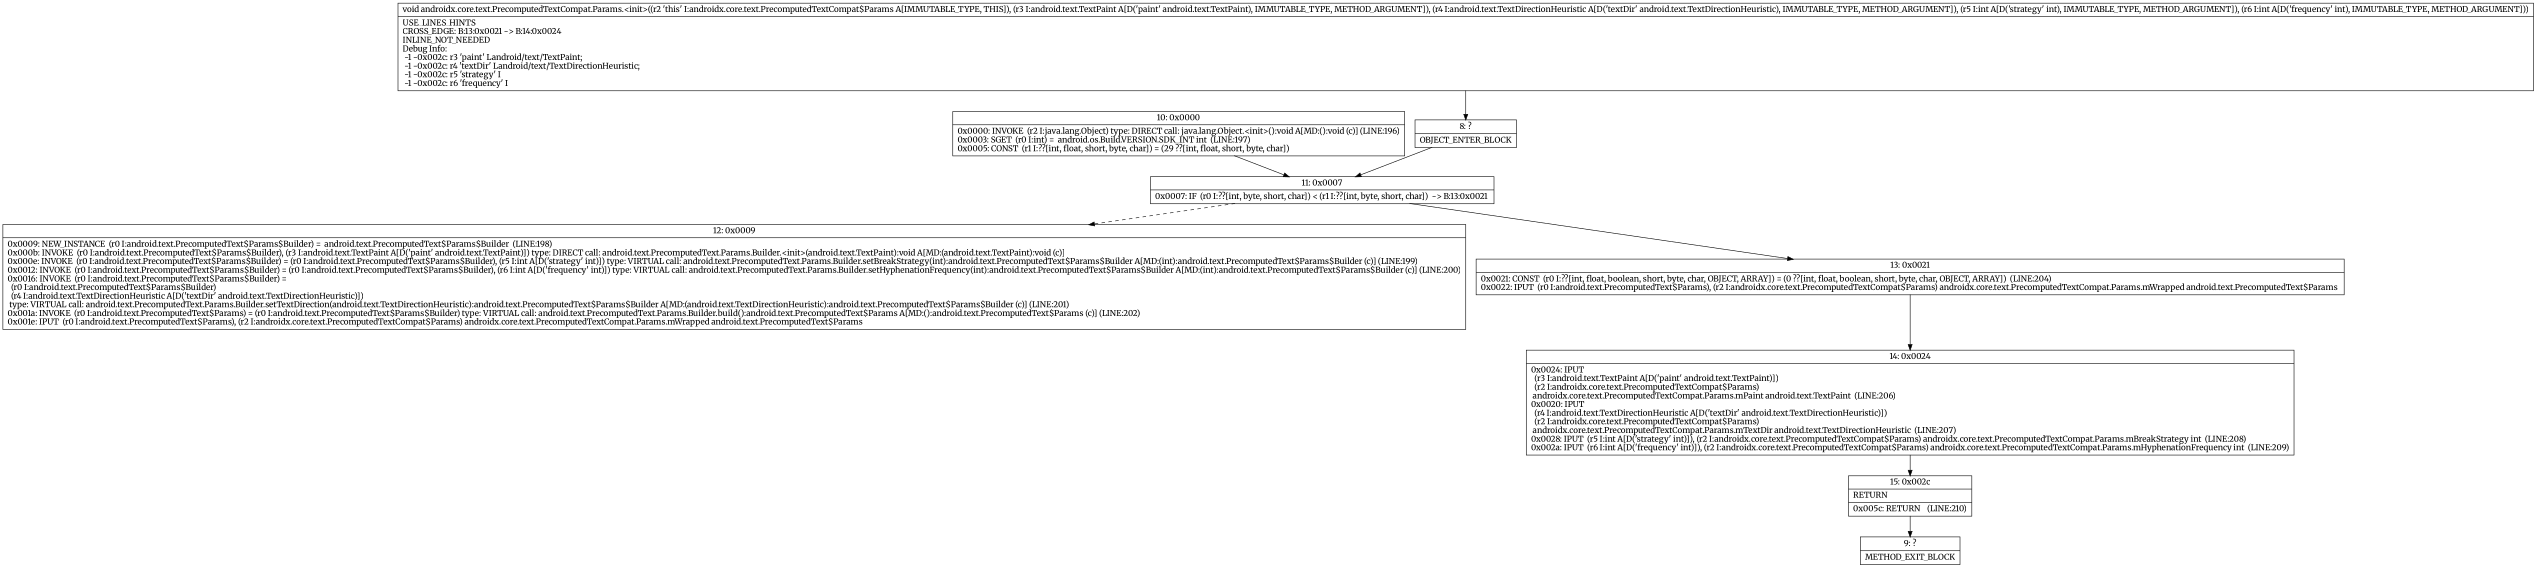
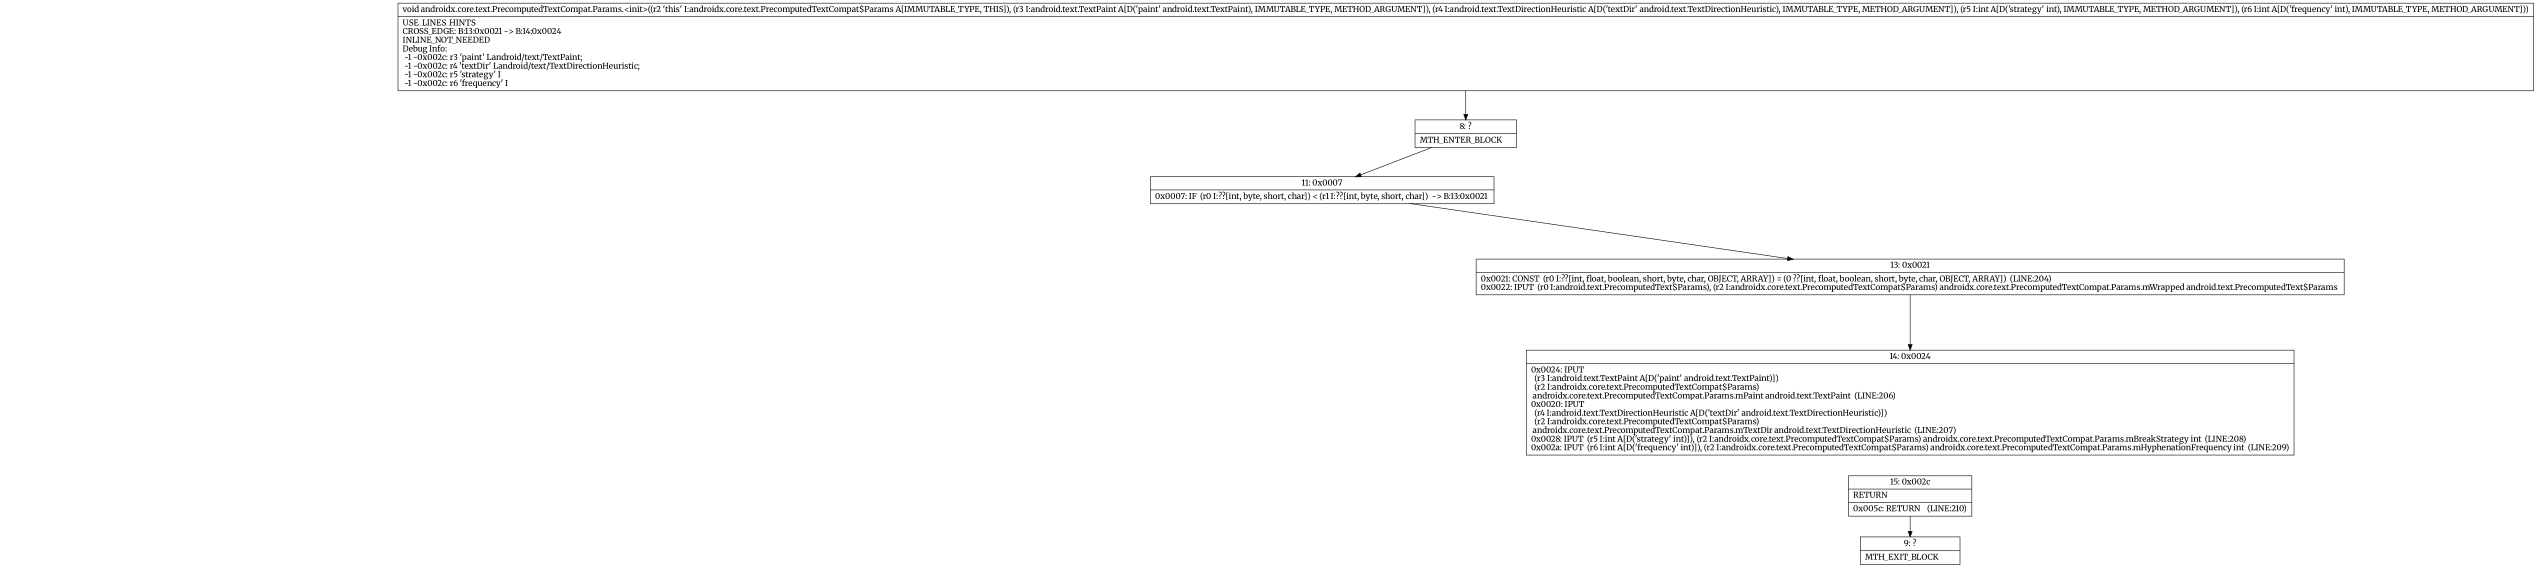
  digraph {
    fontname=Merriweather
    node [fontname=Merriweather shape=record]
    edge [fontname=Merriweather]
-   n1 [label="{8\:\ ?|OBJECT_ENTER_BLOCK\l}"]
+   n1 [label="{8\:\ ?|MTH_ENTER_BLOCK\l}"]
    n2 [label="{11\:\ 0x0007|0x0007: IF  (r0 I:??[int, byte, short, char]) \< (r1 I:??[int, byte, short, char])  \-\> B:13:0x0021 \l}"]
-   n3 [label="{10\:\ 0x0000|0x0000: INVOKE  (r2 I:java.lang.Object) type: DIRECT call: java.lang.Object.\<init\>():void A[MD:():void (c)] (LINE:196)\l0x0003: SGET  (r0 I:int) =  android.os.Build.VERSION.SDK_INT int  (LINE:197)\l0x0005: CONST  (r1 I:??[int, float, short, byte, char]) = (29 ??[int, float, short, byte, char]) \l}"]
-   n4 [label="{12\:\ 0x0009|0x0009: NEW_INSTANCE  (r0 I:android.text.PrecomputedText$Params$Builder) =  android.text.PrecomputedText$Params$Builder  (LINE:198)\l0x000b: INVOKE  (r0 I:android.text.PrecomputedText$Params$Builder), (r3 I:android.text.TextPaint A[D('paint' android.text.TextPaint)]) type: DIRECT call: android.text.PrecomputedText.Params.Builder.\<init\>(android.text.TextPaint):void A[MD:(android.text.TextPaint):void (c)]\l0x000e: INVOKE  (r0 I:android.text.PrecomputedText$Params$Builder) = (r0 I:android.text.PrecomputedText$Params$Builder), (r5 I:int A[D('strategy' int)]) type: VIRTUAL call: android.text.PrecomputedText.Params.Builder.setBreakStrategy(int):android.text.PrecomputedText$Params$Builder A[MD:(int):android.text.PrecomputedText$Params$Builder (c)] (LINE:199)\l0x0012: INVOKE  (r0 I:android.text.PrecomputedText$Params$Builder) = (r0 I:android.text.PrecomputedText$Params$Builder), (r6 I:int A[D('frequency' int)]) type: VIRTUAL call: android.text.PrecomputedText.Params.Builder.setHyphenationFrequency(int):android.text.PrecomputedText$Params$Builder A[MD:(int):android.text.PrecomputedText$Params$Builder (c)] (LINE:200)\l0x0016: INVOKE  (r0 I:android.text.PrecomputedText$Params$Builder) = \l  (r0 I:android.text.PrecomputedText$Params$Builder)\l  (r4 I:android.text.TextDirectionHeuristic A[D('textDir' android.text.TextDirectionHeuristic)])\l type: VIRTUAL call: android.text.PrecomputedText.Params.Builder.setTextDirection(android.text.TextDirectionHeuristic):android.text.PrecomputedText$Params$Builder A[MD:(android.text.TextDirectionHeuristic):android.text.PrecomputedText$Params$Builder (c)] (LINE:201)\l0x001a: INVOKE  (r0 I:android.text.PrecomputedText$Params) = (r0 I:android.text.PrecomputedText$Params$Builder) type: VIRTUAL call: android.text.PrecomputedText.Params.Builder.build():android.text.PrecomputedText$Params A[MD:():android.text.PrecomputedText$Params (c)] (LINE:202)\l0x001e: IPUT  (r0 I:android.text.PrecomputedText$Params), (r2 I:androidx.core.text.PrecomputedTextCompat$Params) androidx.core.text.PrecomputedTextCompat.Params.mWrapped android.text.PrecomputedText$Params \l}"]
    n5 [label="{13\:\ 0x0021|0x0021: CONST  (r0 I:??[int, float, boolean, short, byte, char, OBJECT, ARRAY]) = (0 ??[int, float, boolean, short, byte, char, OBJECT, ARRAY])  (LINE:204)\l0x0022: IPUT  (r0 I:android.text.PrecomputedText$Params), (r2 I:androidx.core.text.PrecomputedTextCompat$Params) androidx.core.text.PrecomputedTextCompat.Params.mWrapped android.text.PrecomputedText$Params \l}"]
    n6 [label="{14\:\ 0x0024|0x0024: IPUT  \l  (r3 I:android.text.TextPaint A[D('paint' android.text.TextPaint)])\l  (r2 I:androidx.core.text.PrecomputedTextCompat$Params)\l androidx.core.text.PrecomputedTextCompat.Params.mPaint android.text.TextPaint  (LINE:206)\l0x0020: IPUT  \l  (r4 I:android.text.TextDirectionHeuristic A[D('textDir' android.text.TextDirectionHeuristic)])\l  (r2 I:androidx.core.text.PrecomputedTextCompat$Params)\l androidx.core.text.PrecomputedTextCompat.Params.mTextDir android.text.TextDirectionHeuristic  (LINE:207)\l0x0028: IPUT  (r5 I:int A[D('strategy' int)]), (r2 I:androidx.core.text.PrecomputedTextCompat$Params) androidx.core.text.PrecomputedTextCompat.Params.mBreakStrategy int  (LINE:208)\l0x002a: IPUT  (r6 I:int A[D('frequency' int)]), (r2 I:androidx.core.text.PrecomputedTextCompat$Params) androidx.core.text.PrecomputedTextCompat.Params.mHyphenationFrequency int  (LINE:209)\l}"]
    n7 [label="{15\:\ 0x002c|RETURN\l|0x005c: RETURN    (LINE:210)\l}"]
-   n8 [label="{9\:\ ?|METHOD_EXIT_BLOCK\l}"]
+   n8 [label="{9\:\ ?|MTH_EXIT_BLOCK\l}"]
    n9 [label="{void androidx.core.text.PrecomputedTextCompat.Params.\<init\>((r2 'this' I:androidx.core.text.PrecomputedTextCompat$Params A[IMMUTABLE_TYPE, THIS]), (r3 I:android.text.TextPaint A[D('paint' android.text.TextPaint), IMMUTABLE_TYPE, METHOD_ARGUMENT]), (r4 I:android.text.TextDirectionHeuristic A[D('textDir' android.text.TextDirectionHeuristic), IMMUTABLE_TYPE, METHOD_ARGUMENT]), (r5 I:int A[D('strategy' int), IMMUTABLE_TYPE, METHOD_ARGUMENT]), (r6 I:int A[D('frequency' int), IMMUTABLE_TYPE, METHOD_ARGUMENT]))  | USE_LINES_HINTS\lCROSS_EDGE: B:13:0x0021 \-\> B:14:0x0024\lINLINE_NOT_NEEDED\lDebug Info:\l  \-1 \-0x002c: r3 'paint' Landroid\/text\/TextPaint;\l  \-1 \-0x002c: r4 'textDir' Landroid\/text\/TextDirectionHeuristic;\l  \-1 \-0x002c: r5 'strategy' I\l  \-1 \-0x002c: r6 'frequency' I\l}"]
    n1 -> n2
-   n2 -> n4 [style=dashed]
    n2 -> n5
-   n3 -> n2
    n5 -> n6
-   n6 -> n7
    n7 -> n8
    n9 -> n1
  }
